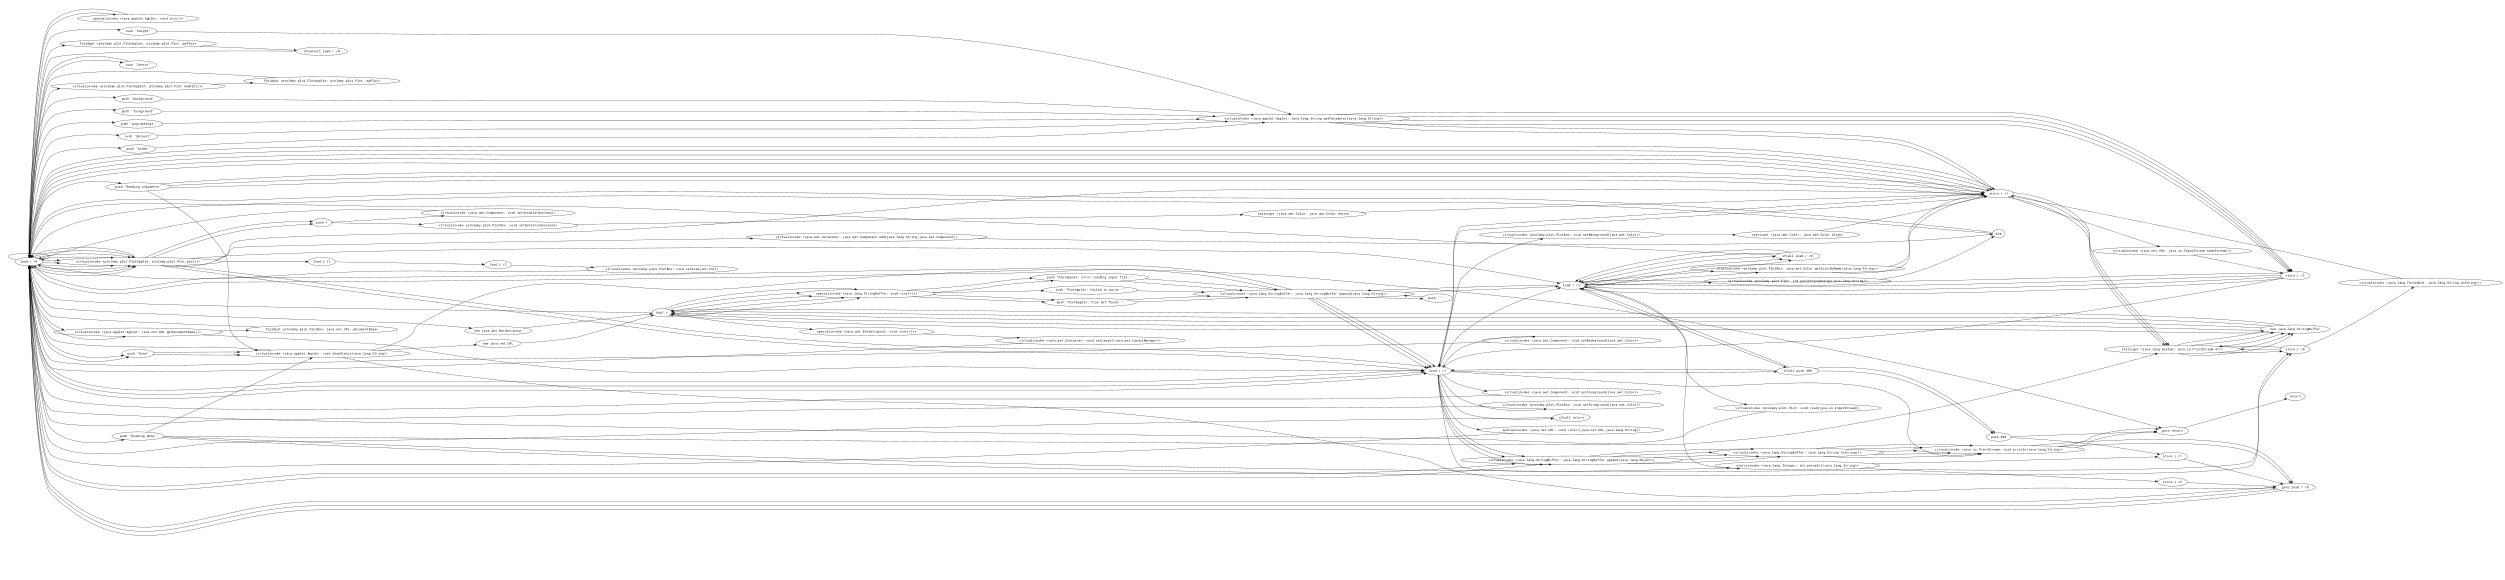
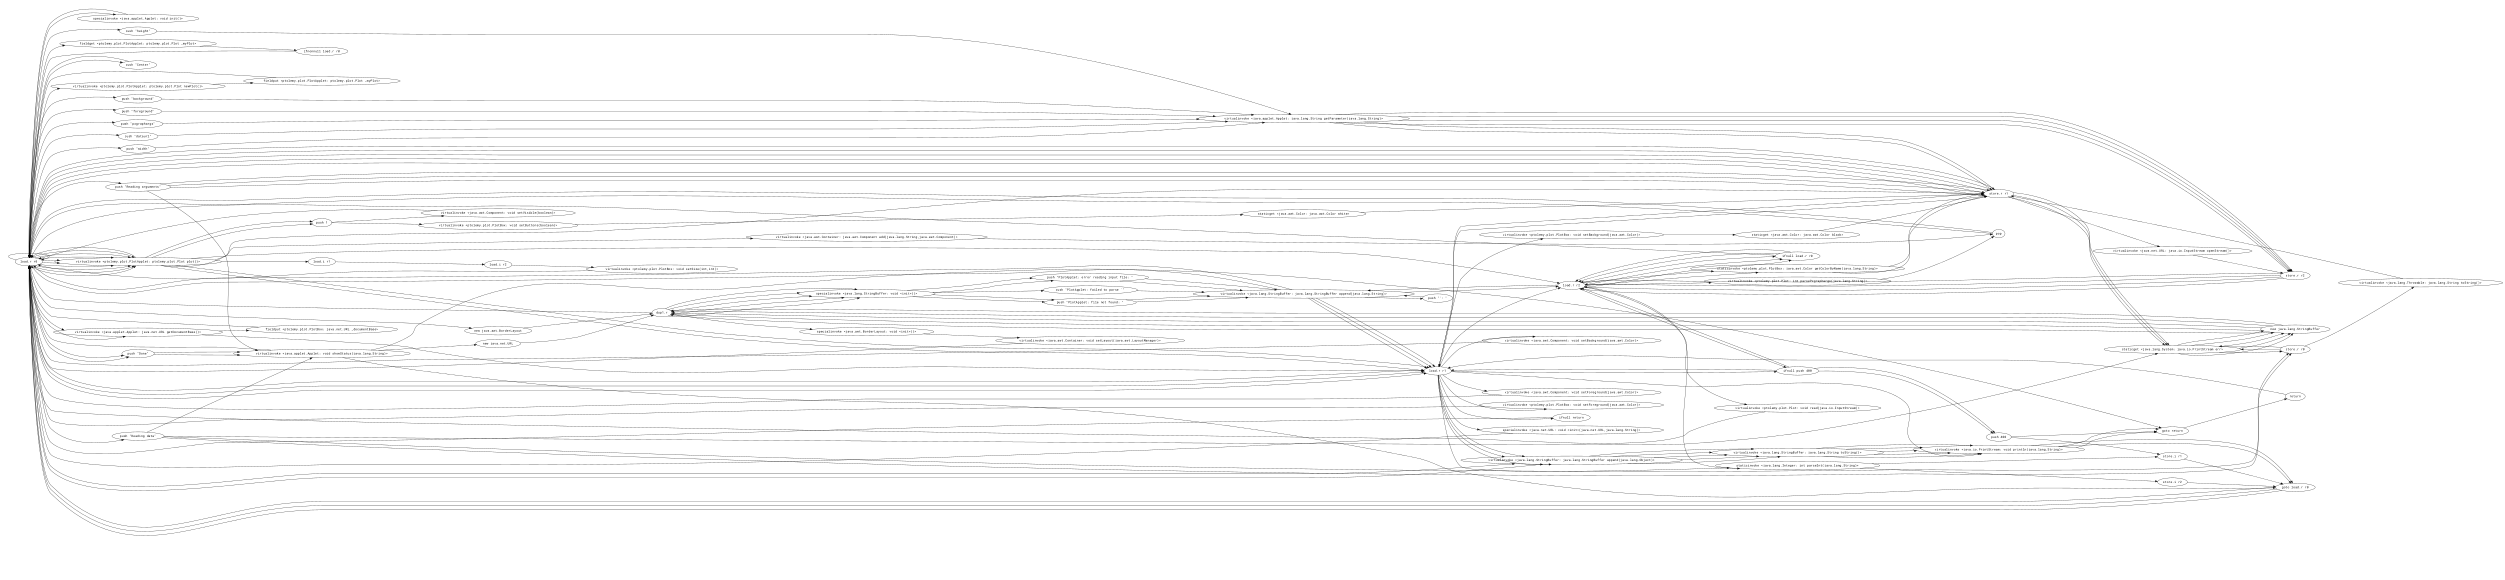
  digraph {
    fontname="Roboto Mono"
    rankdir=LR
    node [fontname="Roboto Mono"]
    edge [fontname="Roboto Mono"]
    "load.r r0"
    "specialinvoke <java.applet.Applet: void init()>"
    "new java.awt.BorderLayout"
    "fieldget <ptolemy.plot.PlotApplet: ptolemy.plot.Plot _myPlot>"
    "virtualinvoke <ptolemy.plot.PlotApplet: ptolemy.plot.Plot newPlot()>"
    "push \"Center\""
    "virtualinvoke <ptolemy.plot.PlotApplet: ptolemy.plot.Plot plot()>"
    "push \"width\""
    "load.r r1"
    "push \"height\""
    "push \"background\""
    "push \"foreground\""
    "push \"pxgraphargs\""
    "push \"Reading arguments\""
    "virtualinvoke <java.lang.StringBuffer: java.lang.StringBuffer append(java.lang.Object)>"
    "push \"dataurl\""
    "push \"Reading data\""
    "virtualinvoke <java.applet.Applet: java.net.URL getDocumentBase()>"
    "push \"Done\""
    "dup1.r"
    "ifnonnull load.r r0"
    "fieldput <ptolemy.plot.PlotApplet: ptolemy.plot.Plot _myPlot>"
    "virtualinvoke <java.awt.Container: java.awt.Component add(java.lang.String,java.awt.Component)>"
    "store.r r1"
    "load.r r2"
    "load.i r1"
    "push 1"
    "virtualinvoke <java.applet.Applet: java.lang.String getParameter(java.lang.String)>"
    "ifnull push 400"
    "staticinvoke <java.lang.Integer: int parseInt(java.lang.String)>"
    "virtualinvoke <java.awt.Component: void setBackground(java.awt.Color)>"
    "virtualinvoke <ptolemy.plot.PlotBox: void setBackground(java.awt.Color)>"
    "virtualinvoke <java.awt.Component: void setForeground(java.awt.Color)>"
    "virtualinvoke <ptolemy.plot.PlotBox: void setForeground(java.awt.Color)>"
    "virtualinvoke <java.io.PrintStream: void println(java.lang.String)>"
    "ifnull return"
    "specialinvoke <java.net.URL: void <init>(java.net.URL,java.lang.String)>"
    "virtualinvoke <java.applet.Applet: void showStatus(java.lang.String)>"
    "virtualinvoke <java.lang.StringBuffer: java.lang.String toString()>"
    "staticget <java.lang.System: java.io.PrintStream err>"
    "store.r r0"
    "fieldput <ptolemy.plot.PlotBox: java.net.URL _documentBase>"
    "specialinvoke <java.awt.BorderLayout: void <init>()>"
    "specialinvoke <java.lang.StringBuffer: void <init>()>"
    "virtualinvoke <java.awt.Container: void setLayout(java.awt.LayoutManager)>"
    "push \"PlotApplet: failed to parse `\""
    "push \"PlotApplet: file not found: \""
    "push \"PlotApplet: error reading input file: \""
    pop
    "virtualinvoke <java.net.URL: java.io.InputStream openStream()>"
    "ifnull load.r r0"
    "staticinvoke <ptolemy.plot.PlotBox: java.awt.Color getColorByName(java.lang.String)>"
    "virtualinvoke <java.lang.StringBuffer: java.lang.StringBuffer append(java.lang.String)>"
    "virtualinvoke <ptolemy.plot.Plot: void read(java.io.InputStream)>"
    "virtualinvoke <ptolemy.plot.Plot: int parsePxgraphargs(java.lang.String)>"
    "load.i r2"
    "virtualinvoke <ptolemy.plot.PlotBox: void setButtons(boolean)>"
    "virtualinvoke <java.awt.Component: void setVisible(boolean)>"
    "store.r r2"
    "new java.lang.StringBuffer"
    "push 400"
    "store.i r1"
    "store.i r2"
    "staticget <java.awt.Color: java.awt.Color black>"
    "goto load.r r0"
    "goto return"
    "push \"\': \""
    "virtualinvoke <ptolemy.plot.PlotBox: void setSize(int,int)>"
    "staticget <java.awt.Color: java.awt.Color white>"
    "new java.net.URL"
    "virtualinvoke <java.lang.Throwable: java.lang.String toString()>"
    return
    "load.r r0" -> "load.r r0"
    "load.r r0" -> "specialinvoke <java.applet.Applet: void init()>"
    "load.r r0" -> "new java.awt.BorderLayout"
    "load.r r0" -> "fieldget <ptolemy.plot.PlotApplet: ptolemy.plot.Plot _myPlot>"
    "load.r r0" -> "virtualinvoke <ptolemy.plot.PlotApplet: ptolemy.plot.Plot newPlot()>"
    "load.r r0" -> "push \"Center\""
    "load.r r0" -> "virtualinvoke <ptolemy.plot.PlotApplet: ptolemy.plot.Plot plot()>"
    "load.r r0" -> "virtualinvoke <ptolemy.plot.PlotApplet: ptolemy.plot.Plot plot()>"
    "load.r r0" -> "virtualinvoke <ptolemy.plot.PlotApplet: ptolemy.plot.Plot plot()>"
    "load.r r0" -> "virtualinvoke <ptolemy.plot.PlotApplet: ptolemy.plot.Plot plot()>"
    "load.r r0" -> "virtualinvoke <ptolemy.plot.PlotApplet: ptolemy.plot.Plot plot()>"
    "load.r r0" -> "virtualinvoke <ptolemy.plot.PlotApplet: ptolemy.plot.Plot plot()>"
    "load.r r0" -> "virtualinvoke <ptolemy.plot.PlotApplet: ptolemy.plot.Plot plot()>"
    "load.r r0" -> "virtualinvoke <ptolemy.plot.PlotApplet: ptolemy.plot.Plot plot()>"
    "load.r r0" -> "virtualinvoke <ptolemy.plot.PlotApplet: ptolemy.plot.Plot plot()>"
    "load.r r0" -> "push \"width\""
    "load.r r0" -> "load.r r1"
    "load.r r0" -> "load.r r1"
    "load.r r0" -> "load.r r1"
    "load.r r0" -> "push \"height\""
    "load.r r0" -> "push \"background\""
    "load.r r0" -> "push \"foreground\""
    "load.r r0" -> "push \"pxgraphargs\""
    "load.r r0" -> "push \"Reading arguments\""
    "load.r r0" -> "virtualinvoke <java.lang.StringBuffer: java.lang.StringBuffer append(java.lang.Object)>"
    "load.r r0" -> "virtualinvoke <java.lang.StringBuffer: java.lang.StringBuffer append(java.lang.Object)>"
    "load.r r0" -> "push \"dataurl\""
    "load.r r0" -> "push \"Reading data\""
    "load.r r0" -> "virtualinvoke <java.applet.Applet: java.net.URL getDocumentBase()>"
    "load.r r0" -> "virtualinvoke <java.applet.Applet: java.net.URL getDocumentBase()>"
    "load.r r0" -> "push \"Done\""
    "load.r r0" -> "push \"Done\""
    "specialinvoke <java.applet.Applet: void init()>" -> "load.r r0"
    "new java.awt.BorderLayout" -> "dup1.r"
    "fieldget <ptolemy.plot.PlotApplet: ptolemy.plot.Plot _myPlot>" -> "ifnonnull load.r r0"
    "virtualinvoke <ptolemy.plot.PlotApplet: ptolemy.plot.Plot newPlot()>" -> "fieldput <ptolemy.plot.PlotApplet: ptolemy.plot.Plot _myPlot>"
    "push \"Center\"" -> "load.r r0"
    "virtualinvoke <ptolemy.plot.PlotApplet: ptolemy.plot.Plot plot()>" -> "load.r r0"
    "virtualinvoke <ptolemy.plot.PlotApplet: ptolemy.plot.Plot plot()>" -> "load.r r1"
    "virtualinvoke <ptolemy.plot.PlotApplet: ptolemy.plot.Plot plot()>" -> "load.r r1"
    "virtualinvoke <ptolemy.plot.PlotApplet: ptolemy.plot.Plot plot()>" -> "virtualinvoke <java.awt.Container: java.awt.Component add(java.lang.String,java.awt.Component)>"
    "virtualinvoke <ptolemy.plot.PlotApplet: ptolemy.plot.Plot plot()>" -> "store.r r1"
    "virtualinvoke <ptolemy.plot.PlotApplet: ptolemy.plot.Plot plot()>" -> "load.r r2"
    "virtualinvoke <ptolemy.plot.PlotApplet: ptolemy.plot.Plot plot()>" -> "load.i r1"
    "virtualinvoke <ptolemy.plot.PlotApplet: ptolemy.plot.Plot plot()>" -> "push 1"
    "virtualinvoke <ptolemy.plot.PlotApplet: ptolemy.plot.Plot plot()>" -> "push 1"
    "push \"width\"" -> "virtualinvoke <java.applet.Applet: java.lang.String getParameter(java.lang.String)>"
    "load.r r1" -> "virtualinvoke <java.lang.StringBuffer: java.lang.StringBuffer append(java.lang.Object)>"
    "load.r r1" -> "virtualinvoke <java.lang.StringBuffer: java.lang.StringBuffer append(java.lang.Object)>"
    "load.r r1" -> "virtualinvoke <java.lang.StringBuffer: java.lang.StringBuffer append(java.lang.Object)>"
    "load.r r1" -> "load.r r2"
    "load.r r1" -> "ifnull push 400"
    "load.r r1" -> "staticinvoke <java.lang.Integer: int parseInt(java.lang.String)>"
    "load.r r1" -> "virtualinvoke <java.awt.Component: void setBackground(java.awt.Color)>"
    "load.r r1" -> "virtualinvoke <ptolemy.plot.PlotBox: void setBackground(java.awt.Color)>"
    "load.r r1" -> "virtualinvoke <java.awt.Component: void setForeground(java.awt.Color)>"
    "load.r r1" -> "virtualinvoke <ptolemy.plot.PlotBox: void setForeground(java.awt.Color)>"
    "load.r r1" -> "virtualinvoke <java.io.PrintStream: void println(java.lang.String)>"
    "load.r r1" -> "ifnull return"
    "load.r r1" -> "specialinvoke <java.net.URL: void <init>(java.net.URL,java.lang.String)>"
    "push \"height\"" -> "virtualinvoke <java.applet.Applet: java.lang.String getParameter(java.lang.String)>"
    "push \"background\"" -> "virtualinvoke <java.applet.Applet: java.lang.String getParameter(java.lang.String)>"
    "push \"foreground\"" -> "virtualinvoke <java.applet.Applet: java.lang.String getParameter(java.lang.String)>"
    "push \"pxgraphargs\"" -> "virtualinvoke <java.applet.Applet: java.lang.String getParameter(java.lang.String)>"
    "push \"Reading arguments\"" -> "store.r r1"
    "push \"Reading arguments\"" -> "store.r r1"
    "push \"Reading arguments\"" -> "store.r r1"
    "push \"Reading arguments\"" -> "virtualinvoke <java.applet.Applet: void showStatus(java.lang.String)>"
    "virtualinvoke <java.lang.StringBuffer: java.lang.StringBuffer append(java.lang.Object)>" -> "virtualinvoke <java.lang.StringBuffer: java.lang.String toString()>"
    "virtualinvoke <java.lang.StringBuffer: java.lang.StringBuffer append(java.lang.Object)>" -> "virtualinvoke <java.lang.StringBuffer: java.lang.String toString()>"
    "virtualinvoke <java.lang.StringBuffer: java.lang.StringBuffer append(java.lang.Object)>" -> "virtualinvoke <java.lang.StringBuffer: java.lang.String toString()>"
    "virtualinvoke <java.lang.StringBuffer: java.lang.StringBuffer append(java.lang.Object)>" -> "virtualinvoke <java.lang.StringBuffer: java.lang.String toString()>"
    "virtualinvoke <java.lang.StringBuffer: java.lang.StringBuffer append(java.lang.Object)>" -> "virtualinvoke <java.lang.StringBuffer: java.lang.String toString()>"
    "push \"dataurl\"" -> "virtualinvoke <java.applet.Applet: java.lang.String getParameter(java.lang.String)>"
    "push \"Reading data\"" -> "virtualinvoke <java.applet.Applet: void showStatus(java.lang.String)>"
    "push \"Reading data\"" -> "staticget <java.lang.System: java.io.PrintStream err>"
    "push \"Reading data\"" -> "store.r r0"
    "push \"Reading data\"" -> "store.r r0"
    "virtualinvoke <java.applet.Applet: java.net.URL getDocumentBase()>" -> "load.r r1"
    "virtualinvoke <java.applet.Applet: java.net.URL getDocumentBase()>" -> "fieldput <ptolemy.plot.PlotBox: java.net.URL _documentBase>"
    "push \"Done\"" -> "virtualinvoke <java.applet.Applet: void showStatus(java.lang.String)>"
    "push \"Done\"" -> "virtualinvoke <java.applet.Applet: void showStatus(java.lang.String)>"
    "dup1.r" -> "load.r r0"
    "dup1.r" -> "specialinvoke <java.awt.BorderLayout: void <init>()>"
    "dup1.r" -> "specialinvoke <java.lang.StringBuffer: void <init>()>"
    "dup1.r" -> "specialinvoke <java.lang.StringBuffer: void <init>()>"
    "dup1.r" -> "specialinvoke <java.lang.StringBuffer: void <init>()>"
    "dup1.r" -> "specialinvoke <java.lang.StringBuffer: void <init>()>"
    "dup1.r" -> "specialinvoke <java.lang.StringBuffer: void <init>()>"
    "ifnonnull load.r r0" -> "load.r r0"
    "fieldput <ptolemy.plot.PlotApplet: ptolemy.plot.Plot _myPlot>" -> "load.r r0"
    "virtualinvoke <java.awt.Container: java.awt.Component add(java.lang.String,java.awt.Component)>" -> pop
    "store.r r1" -> "load.r r0"
    "store.r r1" -> "load.r r0"
    "store.r r1" -> "load.r r0"
    "store.r r1" -> "load.r r0"
    "store.r r1" -> "load.r r0"
    "store.r r1" -> "load.r r1"
    "store.r r1" -> "load.r r1"
    "store.r r1" -> "staticget <java.lang.System: java.io.PrintStream err>"
    "store.r r1" -> "staticget <java.lang.System: java.io.PrintStream err>"
    "store.r r1" -> "staticget <java.lang.System: java.io.PrintStream err>"
    "store.r r1" -> "virtualinvoke <java.net.URL: java.io.InputStream openStream()>"
    "load.r r2" -> "ifnull push 400"
    "load.r r2" -> "staticinvoke <java.lang.Integer: int parseInt(java.lang.String)>"
    "load.r r2" -> "ifnull load.r r0"
    "load.r r2" -> "ifnull load.r r0"
    "load.r r2" -> "ifnull load.r r0"
    "load.r r2" -> "staticinvoke <ptolemy.plot.PlotBox: java.awt.Color getColorByName(java.lang.String)>"
    "load.r r2" -> "staticinvoke <ptolemy.plot.PlotBox: java.awt.Color getColorByName(java.lang.String)>"
    "load.r r2" -> "virtualinvoke <java.lang.StringBuffer: java.lang.StringBuffer append(java.lang.String)>"
    "load.r r2" -> "virtualinvoke <ptolemy.plot.Plot: void read(java.io.InputStream)>"
    "load.r r2" -> "virtualinvoke <ptolemy.plot.Plot: int parsePxgraphargs(java.lang.String)>"
    "load.i r1" -> "load.i r2"
    "push 1" -> "virtualinvoke <ptolemy.plot.PlotBox: void setButtons(boolean)>"
    "push 1" -> "virtualinvoke <java.awt.Component: void setVisible(boolean)>"
    "virtualinvoke <java.applet.Applet: java.lang.String getParameter(java.lang.String)>" -> "store.r r1"
    "virtualinvoke <java.applet.Applet: java.lang.String getParameter(java.lang.String)>" -> "store.r r1"
    "virtualinvoke <java.applet.Applet: java.lang.String getParameter(java.lang.String)>" -> "store.r r2"
    "virtualinvoke <java.applet.Applet: java.lang.String getParameter(java.lang.String)>" -> "store.r r2"
    "virtualinvoke <java.applet.Applet: java.lang.String getParameter(java.lang.String)>" -> "store.r r2"
    "virtualinvoke <java.applet.Applet: java.lang.String getParameter(java.lang.String)>" -> "store.r r2"
    "ifnull push 400" -> "load.r r1"
    "ifnull push 400" -> "load.r r2"
    "ifnull push 400" -> "push 400"
    "ifnull push 400" -> "push 400"
    "staticinvoke <java.lang.Integer: int parseInt(java.lang.String)>" -> "store.i r1"
    "staticinvoke <java.lang.Integer: int parseInt(java.lang.String)>" -> "store.i r2"
    "virtualinvoke <java.awt.Component: void setBackground(java.awt.Color)>" -> "load.r r0"
    "virtualinvoke <ptolemy.plot.PlotBox: void setBackground(java.awt.Color)>" -> "staticget <java.awt.Color: java.awt.Color black>"
    "virtualinvoke <java.awt.Component: void setForeground(java.awt.Color)>" -> "load.r r0"
    "virtualinvoke <ptolemy.plot.PlotBox: void setForeground(java.awt.Color)>" -> "load.r r0"
    "virtualinvoke <java.io.PrintStream: void println(java.lang.String)>" -> "goto load.r r0"
    "virtualinvoke <java.io.PrintStream: void println(java.lang.String)>" -> "goto load.r r0"
    "virtualinvoke <java.io.PrintStream: void println(java.lang.String)>" -> "goto return"
    "virtualinvoke <java.io.PrintStream: void println(java.lang.String)>" -> "goto return"
    "ifnull return" -> "load.r r0"
    "specialinvoke <java.net.URL: void <init>(java.net.URL,java.lang.String)>" -> "load.r r0"
    "virtualinvoke <java.applet.Applet: void showStatus(java.lang.String)>" -> "load.r r0"
    "virtualinvoke <java.applet.Applet: void showStatus(java.lang.String)>" -> "goto load.r r0"
    "virtualinvoke <java.applet.Applet: void showStatus(java.lang.String)>" -> "goto return"
    "virtualinvoke <java.applet.Applet: void showStatus(java.lang.String)>" -> "new java.net.URL"
    "virtualinvoke <java.lang.StringBuffer: java.lang.String toString()>" -> "virtualinvoke <java.io.PrintStream: void println(java.lang.String)>"
    "virtualinvoke <java.lang.StringBuffer: java.lang.String toString()>" -> "virtualinvoke <java.io.PrintStream: void println(java.lang.String)>"
    "virtualinvoke <java.lang.StringBuffer: java.lang.String toString()>" -> "virtualinvoke <java.io.PrintStream: void println(java.lang.String)>"
    "virtualinvoke <java.lang.StringBuffer: java.lang.String toString()>" -> "virtualinvoke <java.io.PrintStream: void println(java.lang.String)>"
    "virtualinvoke <java.lang.StringBuffer: java.lang.String toString()>" -> "virtualinvoke <java.io.PrintStream: void println(java.lang.String)>"
    "staticget <java.lang.System: java.io.PrintStream err>" -> "store.r r0"
    "staticget <java.lang.System: java.io.PrintStream err>" -> "new java.lang.StringBuffer"
    "staticget <java.lang.System: java.io.PrintStream err>" -> "new java.lang.StringBuffer"
    "staticget <java.lang.System: java.io.PrintStream err>" -> "new java.lang.StringBuffer"
    "staticget <java.lang.System: java.io.PrintStream err>" -> "new java.lang.StringBuffer"
    "staticget <java.lang.System: java.io.PrintStream err>" -> "new java.lang.StringBuffer"
    "store.r r0" -> "staticget <java.lang.System: java.io.PrintStream err>"
    "store.r r0" -> "staticget <java.lang.System: java.io.PrintStream err>"
    "store.r r0" -> "virtualinvoke <java.lang.Throwable: java.lang.String toString()>"
    "fieldput <ptolemy.plot.PlotBox: java.net.URL _documentBase>" -> "load.r r0"
    "specialinvoke <java.awt.BorderLayout: void <init>()>" -> "virtualinvoke <java.awt.Container: void setLayout(java.awt.LayoutManager)>"
    "specialinvoke <java.lang.StringBuffer: void <init>()>" -> "push \"PlotApplet: failed to parse `\""
    "specialinvoke <java.lang.StringBuffer: void <init>()>" -> "push \"PlotApplet: file not found: \""
    "specialinvoke <java.lang.StringBuffer: void <init>()>" -> "push \"PlotApplet: file not found: \""
    "specialinvoke <java.lang.StringBuffer: void <init>()>" -> "push \"PlotApplet: error reading input file: \""
    "specialinvoke <java.lang.StringBuffer: void <init>()>" -> "push \"PlotApplet: error reading input file: \""
    "virtualinvoke <java.awt.Container: void setLayout(java.awt.LayoutManager)>" -> "load.r r0"
    "push \"PlotApplet: failed to parse `\"" -> "virtualinvoke <java.lang.StringBuffer: java.lang.StringBuffer append(java.lang.String)>"
    "push \"PlotApplet: file not found: \"" -> "virtualinvoke <java.lang.StringBuffer: java.lang.StringBuffer append(java.lang.String)>"
    "push \"PlotApplet: file not found: \"" -> "virtualinvoke <java.lang.StringBuffer: java.lang.StringBuffer append(java.lang.String)>"
    "push \"PlotApplet: error reading input file: \"" -> "virtualinvoke <java.lang.StringBuffer: java.lang.StringBuffer append(java.lang.String)>"
    "push \"PlotApplet: error reading input file: \"" -> "virtualinvoke <java.lang.StringBuffer: java.lang.StringBuffer append(java.lang.String)>"
    pop -> "load.r r0"
    pop -> "load.r r0"
    "virtualinvoke <java.net.URL: java.io.InputStream openStream()>" -> "store.r r2"
    "ifnull load.r r0" -> "load.r r0"
    "ifnull load.r r0" -> "load.r r2"
    "ifnull load.r r0" -> "load.r r2"
    "staticinvoke <ptolemy.plot.PlotBox: java.awt.Color getColorByName(java.lang.String)>" -> "store.r r1"
    "staticinvoke <ptolemy.plot.PlotBox: java.awt.Color getColorByName(java.lang.String)>" -> "store.r r1"
    "virtualinvoke <java.lang.StringBuffer: java.lang.StringBuffer append(java.lang.String)>" -> "load.r r0"
    "virtualinvoke <java.lang.StringBuffer: java.lang.StringBuffer append(java.lang.String)>" -> "load.r r0"
    "virtualinvoke <java.lang.StringBuffer: java.lang.StringBuffer append(java.lang.String)>" -> "load.r r1"
    "virtualinvoke <java.lang.StringBuffer: java.lang.StringBuffer append(java.lang.String)>" -> "load.r r1"
    "virtualinvoke <java.lang.StringBuffer: java.lang.StringBuffer append(java.lang.String)>" -> "load.r r1"
    "virtualinvoke <java.lang.StringBuffer: java.lang.StringBuffer append(java.lang.String)>" -> "load.r r2"
    "virtualinvoke <java.lang.StringBuffer: java.lang.StringBuffer append(java.lang.String)>" -> "push \"\': \""
    "virtualinvoke <ptolemy.plot.Plot: void read(java.io.InputStream)>" -> "load.r r0"
    "virtualinvoke <ptolemy.plot.Plot: int parsePxgraphargs(java.lang.String)>" -> pop
    "load.i r2" -> "virtualinvoke <ptolemy.plot.PlotBox: void setSize(int,int)>"
    "virtualinvoke <ptolemy.plot.PlotBox: void setButtons(boolean)>" -> "staticget <java.awt.Color: java.awt.Color white>"
    "virtualinvoke <java.awt.Component: void setVisible(boolean)>" -> "load.r r0"
-   "store.r r2" -> "load.r r1"
+   return -> "load.r r1"
    "store.r r2" -> "load.r r2"
    "store.r r2" -> "load.r r2"
    "store.r r2" -> "load.r r2"
    "store.r r2" -> "load.r r2"
    "new java.lang.StringBuffer" -> "dup1.r"
    "new java.lang.StringBuffer" -> "dup1.r"
    "new java.lang.StringBuffer" -> "dup1.r"
    "new java.lang.StringBuffer" -> "dup1.r"
    "new java.lang.StringBuffer" -> "dup1.r"
    "push 400" -> "store.i r1"
    "push 400" -> "goto return"
    "store.i r1" -> "goto load.r r0"
    "store.i r2" -> "goto load.r r0"
    "staticget <java.awt.Color: java.awt.Color black>" -> "store.r r1"
    "goto load.r r0" -> "load.r r0"
    "goto load.r r0" -> "load.r r0"
    "goto load.r r0" -> "load.r r0"
    "goto return" -> return
    "push \"\': \"" -> "virtualinvoke <java.lang.StringBuffer: java.lang.StringBuffer append(java.lang.String)>"
    "virtualinvoke <ptolemy.plot.PlotBox: void setSize(int,int)>" -> "load.r r0"
    "staticget <java.awt.Color: java.awt.Color white>" -> "store.r r1"
    "new java.net.URL" -> "dup1.r"
    "virtualinvoke <java.lang.Throwable: java.lang.String toString()>" -> "store.r r1"
  }
